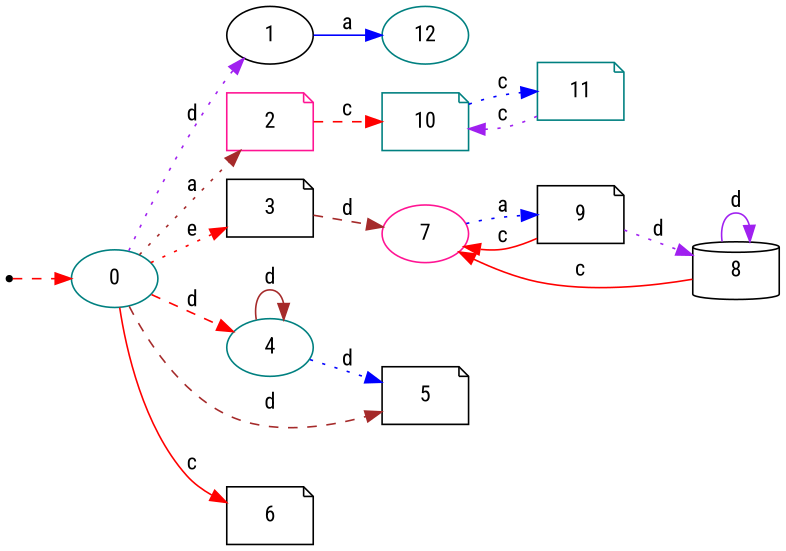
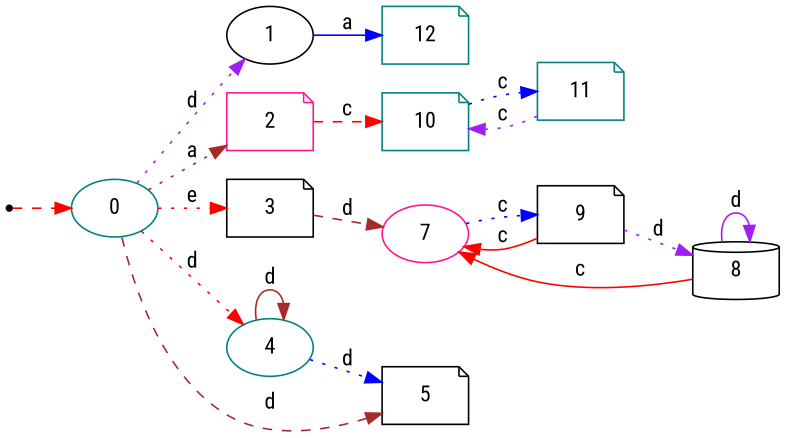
  digraph {
    fontname="Roboto Condensed"
    rankdir=LR
    node [color=black fontname="Roboto Condensed" shape=note]
    edge [color=red fontname="Roboto Condensed" style=dotted]
    dummy0 [shape=point]
    0 [color=teal shape=ellipse]
    1 [shape=ellipse]
    2 [color=deeppink]
    3
    4 [color=teal shape=ellipse]
    5
-   6
-   12 [color=teal shape=ellipse]
+   12 [color=teal]
    10 [color=teal]
    7 [color=deeppink shape=ellipse]
    11 [color=teal]
    9
    8 [shape=cylinder]
    dummy0 -> 0 [style=dashed]
    0 -> 1 [color=purple label=d]
    0 -> 2 [color=brown label=a]
    0 -> 3 [label=e]
-   0 -> 4 [label=d style=dashed]
+   0 -> 4 [label=d]
    0 -> 5 [color=brown label=d style=dashed]
-   0 -> 6 [label=c style=solid]
    1 -> 12 [color=blue label=a style=solid]
    2 -> 10 [label=c style=dashed]
    3 -> 7 [color=brown label=d style=dashed]
    4 -> 4 [color=brown label=d style=solid]
    4 -> 5 [color=blue label=d]
    10 -> 11 [color=blue label=c]
-   7 -> 9 [color=blue label=a]
+   7 -> 9 [color=blue label=c]
    11 -> 10 [color=purple label=c]
    9 -> 7 [label=c style=solid]
    9 -> 8 [color=purple label=d]
    8 -> 7 [label=c style=solid]
    8 -> 8 [color=purple label=d style=solid]
  }
